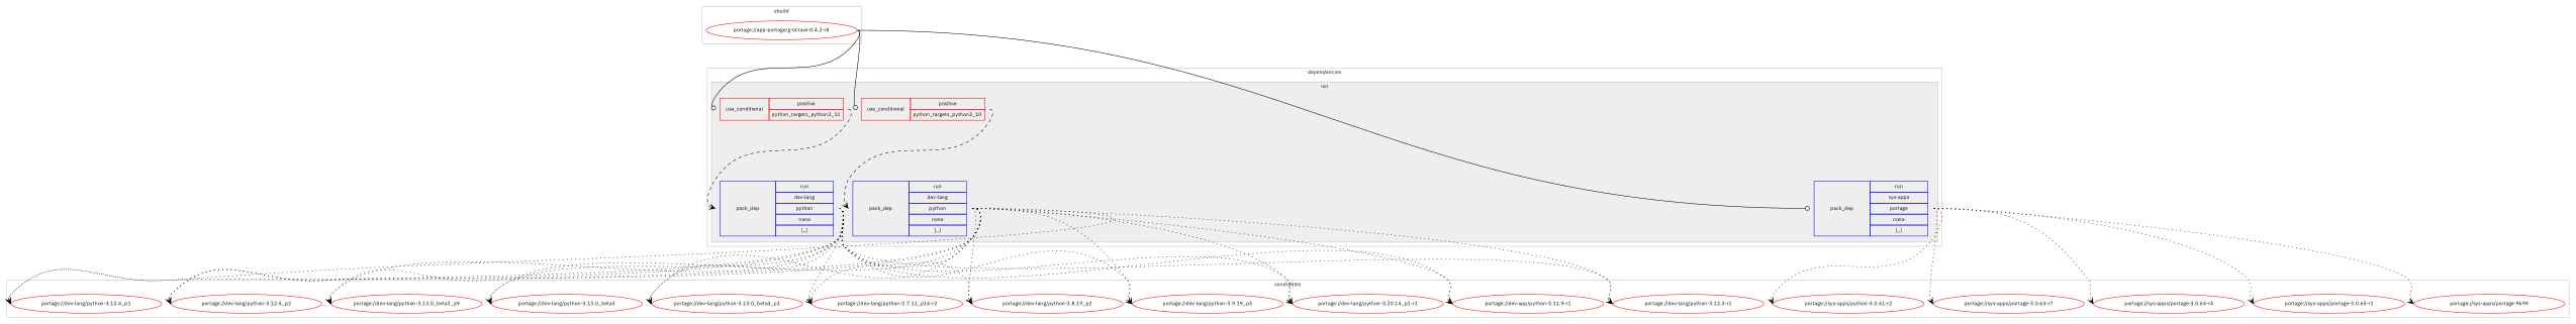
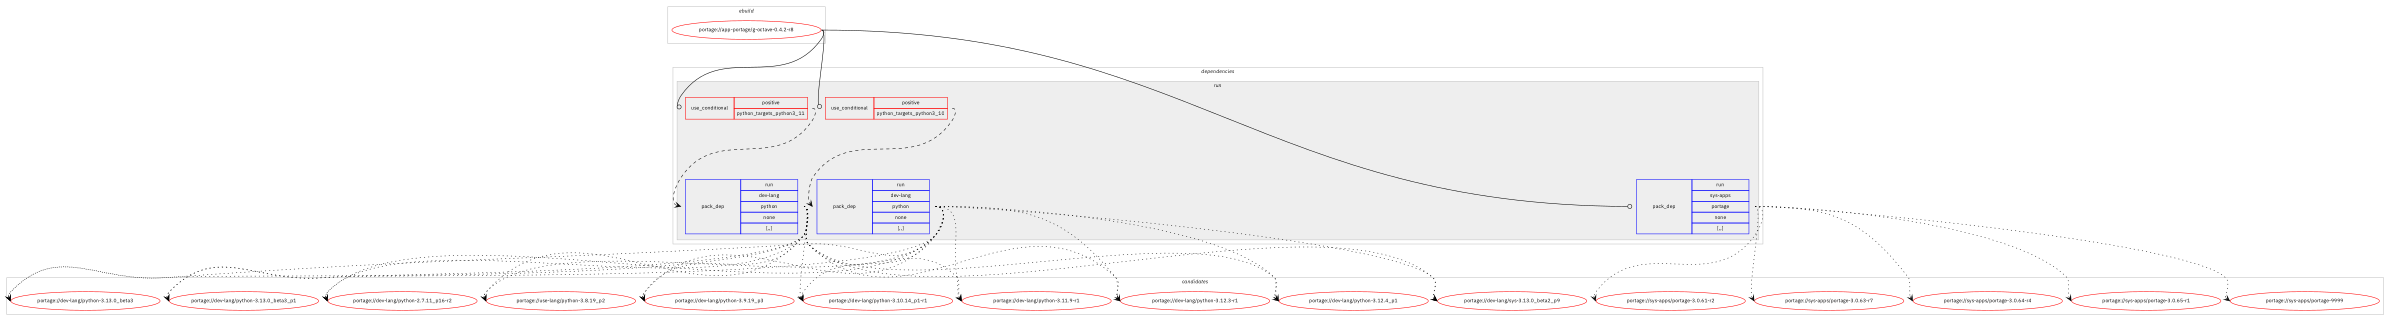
  digraph {
    compound=true
    concentrate=true
    fontname="IBM Plex Sans"
    fontsize=10
    newrank=true
    rankdir=TB
    ranksep=1.5
    node [color=red fontname="IBM Plex Sans" fontsize=10]
    edge [arrowhead=vee fontname="IBM Plex Sans" headport=w style=dotted tailport=e weight=100]
    n1 [label="portage://app-portage/g-octave-0.4.2-r8" width=4]
    n2 [color=blue label=<<TABLE BORDER="0" CELLBORDER="1" CELLSPACING="0" CELLPADDING="4" WIDTH="220"><TR><TD ROWSPAN="6" CELLPADDING="30">pack_dep</TD></TR><TR><TD WIDTH="110">run</TD></TR><TR><TD>dev-lang</TD></TR><TR><TD>python</TD></TR><TR><TD>none</TD></TR><TR><TD>[,,]</TD></TR></TABLE>> shape=none]
    n3 [label=<<TABLE BORDER="0" CELLBORDER="1" CELLSPACING="0" CELLPADDING="4"><TR><TD ROWSPAN="3" CELLPADDING="10">use_conditional</TD></TR><TR><TD>positive</TD></TR><TR><TD>python_targets_python3_10</TD></TR></TABLE>> shape=none]
    n4 [color=blue label=<<TABLE BORDER="0" CELLBORDER="1" CELLSPACING="0" CELLPADDING="4" WIDTH="220"><TR><TD ROWSPAN="6" CELLPADDING="30">pack_dep</TD></TR><TR><TD WIDTH="110">run</TD></TR><TR><TD>dev-lang</TD></TR><TR><TD>python</TD></TR><TR><TD>none</TD></TR><TR><TD>[,,]</TD></TR></TABLE>> shape=none]
    n5 [label=<<TABLE BORDER="0" CELLBORDER="1" CELLSPACING="0" CELLPADDING="4"><TR><TD ROWSPAN="3" CELLPADDING="10">use_conditional</TD></TR><TR><TD>positive</TD></TR><TR><TD>python_targets_python3_11</TD></TR></TABLE>> shape=none]
    n6 [color=blue label=<<TABLE BORDER="0" CELLBORDER="1" CELLSPACING="0" CELLPADDING="4" WIDTH="220"><TR><TD ROWSPAN="6" CELLPADDING="30">pack_dep</TD></TR><TR><TD WIDTH="110">run</TD></TR><TR><TD>sys-apps</TD></TR><TR><TD>portage</TD></TR><TR><TD>none</TD></TR><TR><TD>[,,]</TD></TR></TABLE>> shape=none]
    n7 [label="portage://dev-lang/python-3.13.0_beta3_p1" width=4]
    n8 [label="portage://dev-lang/python-3.13.0_beta3" width=4]
-   n9 [label="portage://dev-lang/python-3.13.0_beta2_p9" width=4]
-   n10 [label="portage://dev-lang/python-3.12.4_p2" width=4]
+   n9 [label="portage://dev-lang/sys-3.13.0_beta2_p9" width=4]
    n11 [label="portage://dev-lang/python-3.12.4_p1" width=4]
    n12 [label="portage://dev-lang/python-3.12.3-r1" width=4]
-   n13 [label="portage://dev-app/python-3.11.9-r1" width=4]
-   n14 [label="portage://dev-lang/python-3.20.14_p1-r1" width=4]
+   n13 [label="portage://dev-lang/python-3.11.9-r1" width=4]
+   n14 [label="portage://dev-lang/python-3.10.14_p1-r1" width=4]
    n15 [label="portage://dev-lang/python-3.9.19_p3" width=4]
-   n16 [label="portage://dev-lang/python-3.8.19_p2" width=4]
+   n16 [label="portage://use-lang/python-3.8.19_p2" width=4]
    n17 [label="portage://dev-lang/python-2.7.11_p16-r2" width=4]
-   n18 [label="portage://sys-apps/portage-9699" width=4]
+   n18 [label="portage://sys-apps/portage-9999" width=4]
    n19 [label="portage://sys-apps/portage-3.0.65-r1" width=4]
    n20 [label="portage://sys-apps/portage-3.0.64-r4" width=4]
    n21 [label="portage://sys-apps/portage-3.0.63-r7" width=4]
-   n22 [label="portage://sys-apps/python-3.0.61-r2" width=4]
+   n22 [label="portage://sys-apps/portage-3.0.61-r2" width=4]
    subgraph cluster_1 {
      color=gray
      label=<<i>ebuild</i>>
      n1
    }
    subgraph cluster_2 {
      color=gray
      label=<<i>dependencies</i>>
      subgraph cluster_3 {
        color=gray
        fillcolor="#eeeeee"
        label=<<i>compile</i>>
        style=filled
      }
      subgraph cluster_4 {
        color=gray
        fillcolor="#eeeeee"
        label=<<i>compile and run</i>>
        style=filled
      }
      subgraph cluster_5 {
        color=gray
        fillcolor="#eeeeee"
        label=<<i>run</i>>
        style=filled
        subgraph sub_6 {
          color=gray
          fillcolor="#eeeeee"
          label=<<i>run</i>>
          style=filled
          n3
          subgraph sub_7 {
            color=gray
            fillcolor="#eeeeee"
            label=<<i>run</i>>
            style=filled
            n2
          }
        }
        subgraph sub_8 {
          color=gray
          fillcolor="#eeeeee"
          label=<<i>run</i>>
          style=filled
          n5
          subgraph sub_9 {
            color=gray
            fillcolor="#eeeeee"
            label=<<i>run</i>>
            style=filled
            n4
          }
        }
        subgraph sub_10 {
          color=gray
          fillcolor="#eeeeee"
          label=<<i>run</i>>
          style=filled
          n6
        }
      }
    }
    subgraph cluster_11 {
      color=gray
      label=<<i>candidates</i>>
      rank=same
      subgraph sub_12 {
        color=black
        label=<<i>candidates</i>>
        nodesep=1
        rank=same
        n7
        n8
        n9
-       n10
        n11
        n12
        n13
        n14
        n15
        n16
        n17
      }
      subgraph sub_13 {
        color=black
        label=<<i>candidates</i>>
        nodesep=1
        rank=same
        n7
        n8
        n9
-       n10
        n11
        n12
        n13
        n14
        n15
        n16
        n17
      }
      subgraph sub_14 {
        color=black
        label=<<i>candidates</i>>
        nodesep=1
        rank=same
        n18
        n19
        n20
        n21
        n22
      }
    }
    n1 -> n3 [arrowhead=odot style=solid weight=20]
    n1 -> n5 [arrowhead=odot style=solid weight=20]
    n1 -> n6 [arrowhead=odot style=solid weight=20]
    n2 -> n7
    n2 -> n8
    n2 -> n9
-   n2 -> n10
    n2 -> n11
    n2 -> n12
    n2 -> n13
    n2 -> n14
    n2 -> n15
    n2 -> n16
    n2 -> n17
    n3 -> n2 [style=dashed weight=20]
    n4 -> n7
    n4 -> n8
    n4 -> n9
-   n4 -> n10
    n4 -> n11
    n4 -> n12
    n4 -> n13
    n4 -> n14
    n4 -> n15
    n4 -> n16
    n4 -> n17
    n5 -> n4 [style=dashed weight=20]
    n6 -> n18
    n6 -> n19
    n6 -> n20
    n6 -> n21
    n6 -> n22
  }
